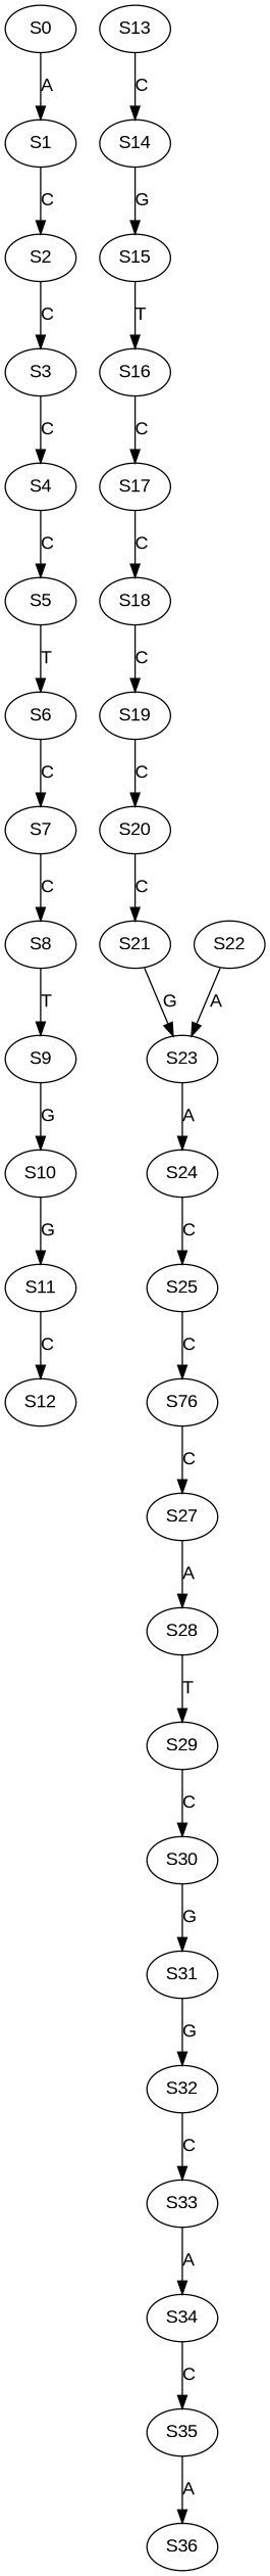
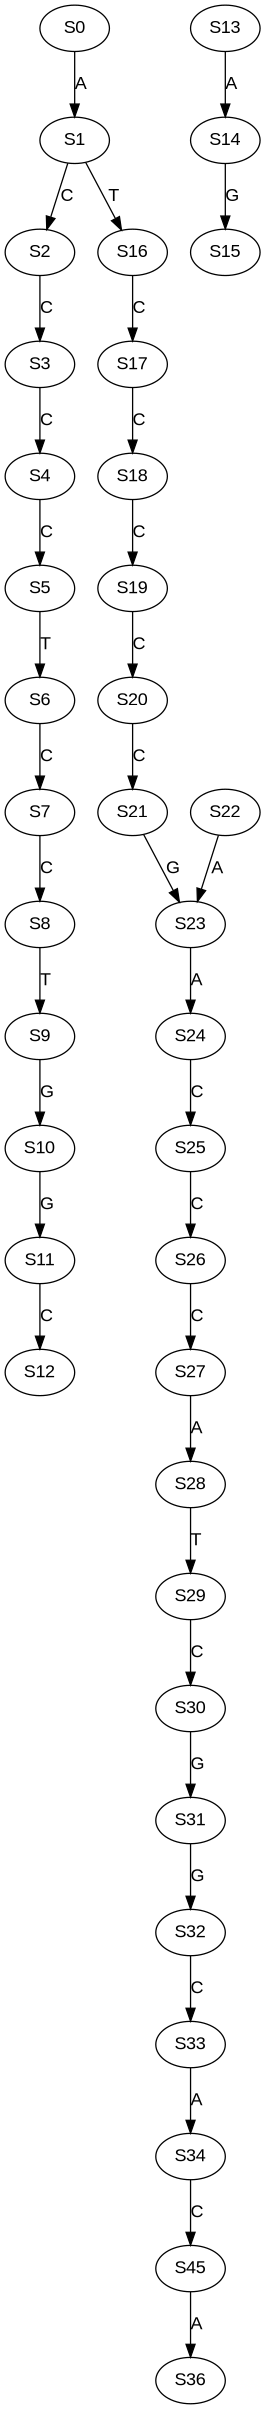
  strict digraph {
    fontname="Liberation Sans"
    node [fontname="Liberation Sans"]
    edge [fontname="Liberation Sans"]
    S0
    S1
    S2
    S3
    S4
    S5
    S6
    S7
    S8
    S9
    S10
    S11
    S12
    S13
    S14
    S15
    S16
    S17
    S18
    S19
    S20
    S21
    S23
    S22
    S24
    S25
-   S26 [label=S76]
+   S26
    S27
    S28
    S29
    S30
    S31
    S32
    S33
    S34
-   S35
+   S35 [label=S45]
    S36
    S0 -> S1 [label=A]
    S1 -> S2 [label=C]
    S2 -> S3 [label=C]
    S3 -> S4 [label=C]
    S4 -> S5 [label=C]
    S5 -> S6 [label=T]
    S6 -> S7 [label=C]
    S7 -> S8 [label=C]
    S8 -> S9 [label=T]
    S9 -> S10 [label=G]
    S10 -> S11 [label=G]
    S11 -> S12 [label=C]
-   S13 -> S14 [label=C]
+   S13 -> S14 [label=A]
    S14 -> S15 [label=G]
-   S15 -> S16 [label=T]
+   S1 -> S16 [label=T]
    S16 -> S17 [label=C]
    S17 -> S18 [label=C]
    S18 -> S19 [label=C]
    S19 -> S20 [label=C]
    S20 -> S21 [label=C]
    S21 -> S23 [label=G]
    S23 -> S24 [label=A]
    S22 -> S23 [label=A]
    S24 -> S25 [label=C]
    S25 -> S26 [label=C]
    S26 -> S27 [label=C]
    S27 -> S28 [label=A]
    S28 -> S29 [label=T]
    S29 -> S30 [label=C]
    S30 -> S31 [label=G]
    S31 -> S32 [label=G]
    S32 -> S33 [label=C]
    S33 -> S34 [label=A]
    S34 -> S35 [label=C]
    S35 -> S36 [label=A]
  }
